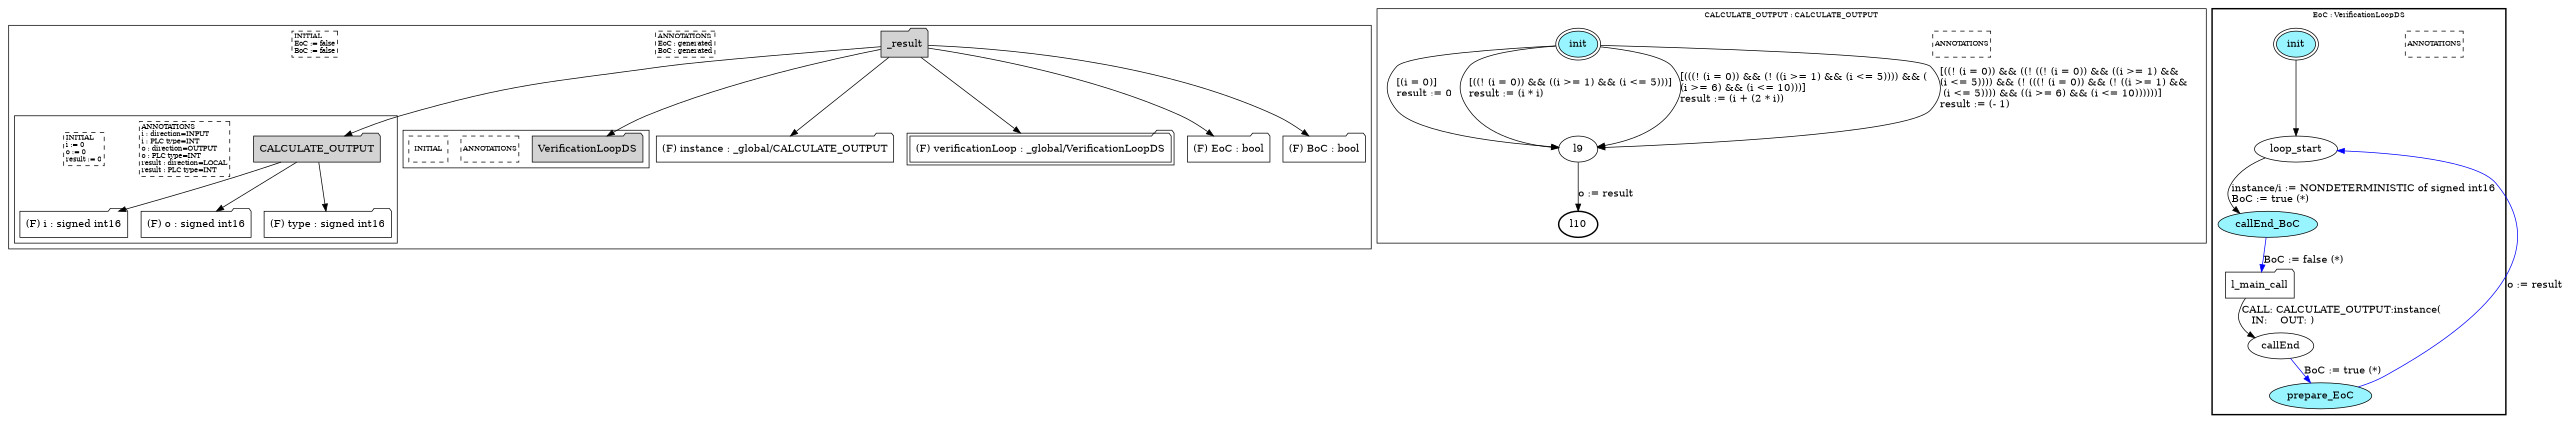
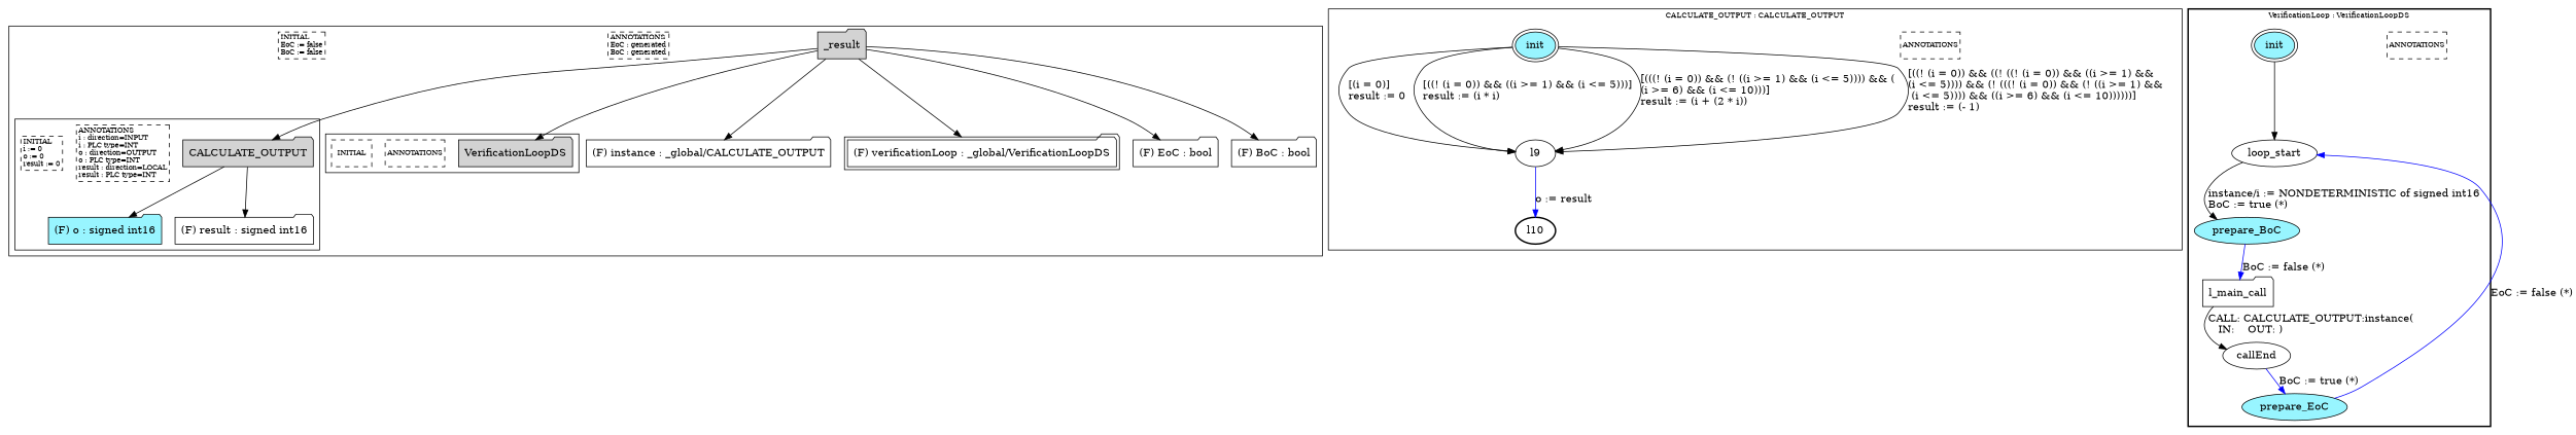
  digraph {
    node [shape=folder style=filled fillcolor=white]
    n1 [label=CALCULATE_OUTPUT fillcolor=""]
-   n2 [label="(F) i : signed int16"]
-   n3 [label="(F) o : signed int16"]
-   n4 [label="(F) type : signed int16"]
+   n3 [fillcolor=cadetblue1 label="(F) o : signed int16"]
+   n4 [label="(F) result : signed int16"]
    n5 [fontsize=9 label="ANNOTATIONS\li : direction=INPUT\li : PLC type=INT\lo : direction=OUTPUT\lo : PLC type=INT\lresult : direction=LOCAL\lresult : PLC type=INT\l" margin="0.04,0.04" shape=rectangle style=dashed]
    n6 [fillcolor=lightyellow fontsize=9 label="INITIAL\li := 0\lo := 0\lresult := 0\l" margin="0.04,0.04" shape=rectangle style=dashed]
    n7 [label=VerificationLoopDS fillcolor=""]
    n8 [fontsize=9 label=ANNOTATIONS margin="0.04,0.04" shape=rectangle style=dashed]
    n9 [fillcolor=lightyellow fontsize=9 label=INITIAL margin="0.04,0.04" shape=rectangle style=dashed]
    n10 [label=_result fillcolor=""]
    n11 [label="(F) instance : _global/CALCULATE_OUTPUT"]
    n12 [label="(F) verificationLoop : _global/VerificationLoopDS" peripheries=2]
    n13 [label="(F) EoC : bool"]
    n14 [label="(F) BoC : bool"]
    n15 [fontsize=9 label="ANNOTATIONS\lEoC : generated\lBoC : generated\l" margin="0.04,0.04" shape=rectangle style=dashed]
    n16 [fillcolor=lightyellow fontsize=9 label="INITIAL\lEoC := false\lBoC := false\l" margin="0.04,0.04" shape=rectangle style=dashed]
    n17 [fontsize=9 label=ANNOTATIONS margin="0.04,0.04" shape=rectangle style=dashed]
    n18 [color=black fillcolor=cadetblue1 label=init peripheries=2 shape=ellipse]
    n19 [color=black label=l9 shape=ellipse]
    n20 [color=black label=l10 shape=ellipse style=bold]
    n21 [fontsize=9 label=ANNOTATIONS margin="0.04,0.04" shape=rectangle style=dashed]
    n22 [color=black fillcolor=cadetblue1 label=init peripheries=2 shape=ellipse]
    n23 [color=black label=loop_start shape=ellipse]
-   n24 [color=black fillcolor=cadetblue1 label=callEnd_BoC shape=ellipse]
+   n24 [color=black fillcolor=cadetblue1 label=prepare_BoC shape=ellipse]
    n25 [color=black label=l_main_call]
    n26 [color=black label=callEnd shape=ellipse]
    n27 [color=black fillcolor=cadetblue1 label=prepare_EoC shape=ellipse]
    subgraph cluster_1 {
      n10
      n11
      n12
      n13
      n14
      n15
      n16
      subgraph cluster_2 {
        n1
-       n2
        n3
        n4
        n5
        n6
      }
      subgraph cluster_3 {
        n7
        n8
        n9
      }
    }
    subgraph cluster_4 {
      color=black
      fontsize=10
-     label="EoC : VerificationLoopDS"
+     label="VerificationLoop : VerificationLoopDS"
      ranksep=0.4
      style=bold
      n21
      n22
      n23
      n24
      n25
      n26
      n27
    }
    subgraph cluster_5 {
      color=black
      fontsize=10
      label="CALCULATE_OUTPUT : CALCULATE_OUTPUT"
      ranksep=0.4
      n17
      n18
      n19
      n20
    }
-   n1 -> n2
    n1 -> n3
    n1 -> n4
    n10 -> n1
    n10 -> n7
    n10 -> n11
    n10 -> n12
    n10 -> n13
    n10 -> n14
    n18 -> n19 [color=black label="[(i = 0)]\lresult := 0\l"]
    n18 -> n19 [color=black label="[((! (i = 0)) && ((i >= 1) && (i <= 5)))]\lresult := (i * i)\l"]
    n18 -> n19 [color=black label="[(((! (i = 0)) && (! ((i >= 1) && (i <= 5)))) && (\l(i >= 6) && (i <= 10)))]\lresult := (i + (2 * i))\l"]
    n18 -> n19 [color=black label="[((! (i = 0)) && ((! ((! (i = 0)) && ((i >= 1) && \l(i <= 5)))) && (! (((! (i = 0)) && (! ((i >= 1) &&\l (i <= 5)))) && ((i >= 6) && (i <= 10))))))]\lresult := (- 1)\l"]
-   n19 -> n20 [color=black label="o := result"]
+   n19 -> n20 [color=blue label="o := result"]
    n22 -> n23 [color=black]
    n23 -> n24 [color=black label="instance/i := NONDETERMINISTIC of signed int16\lBoC := true (*)\l"]
    n24 -> n25 [color=blue label="BoC := false (*)"]
    n25 -> n26 [color=black label="CALL: CALCULATE_OUTPUT:instance(\l   IN:    OUT: )\l"]
    n26 -> n27 [color=blue label="BoC := true (*)"]
-   n27 -> n23 [color=blue label="o := result"]
+   n27 -> n23 [color=blue label="EoC := false (*)"]
  }
